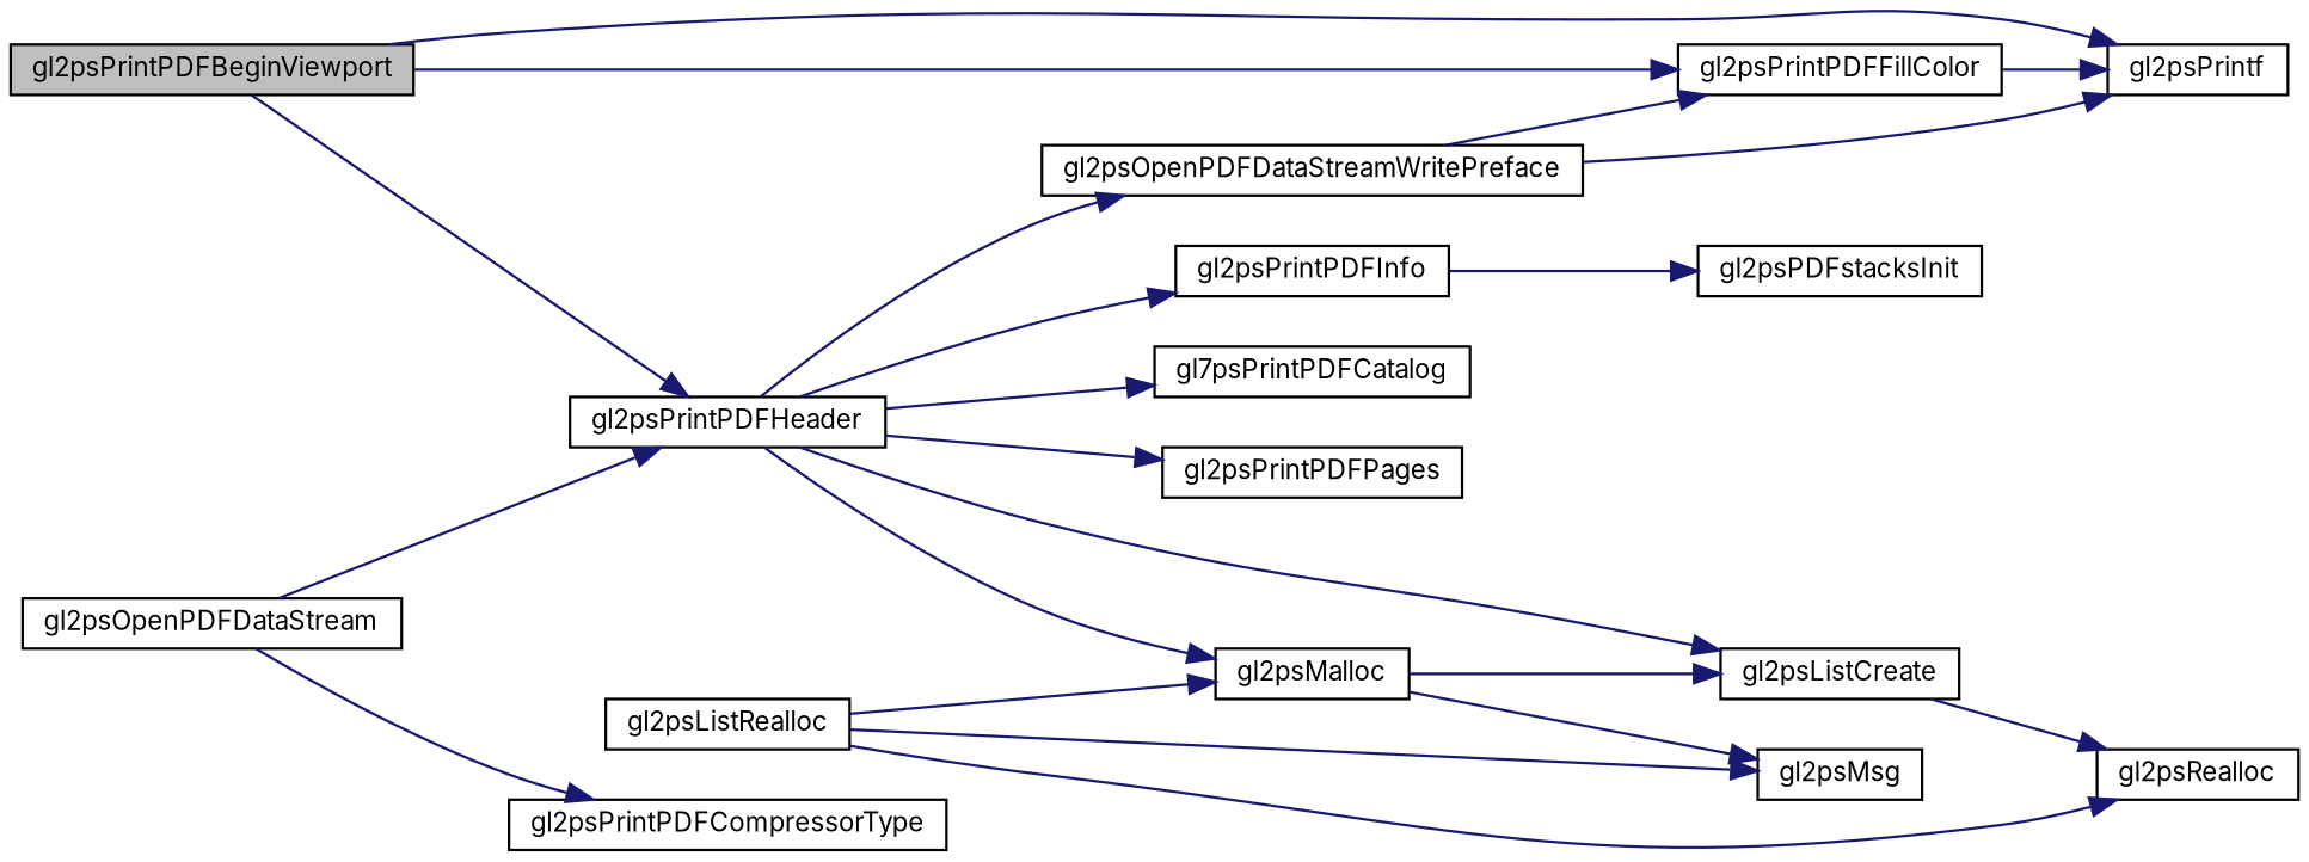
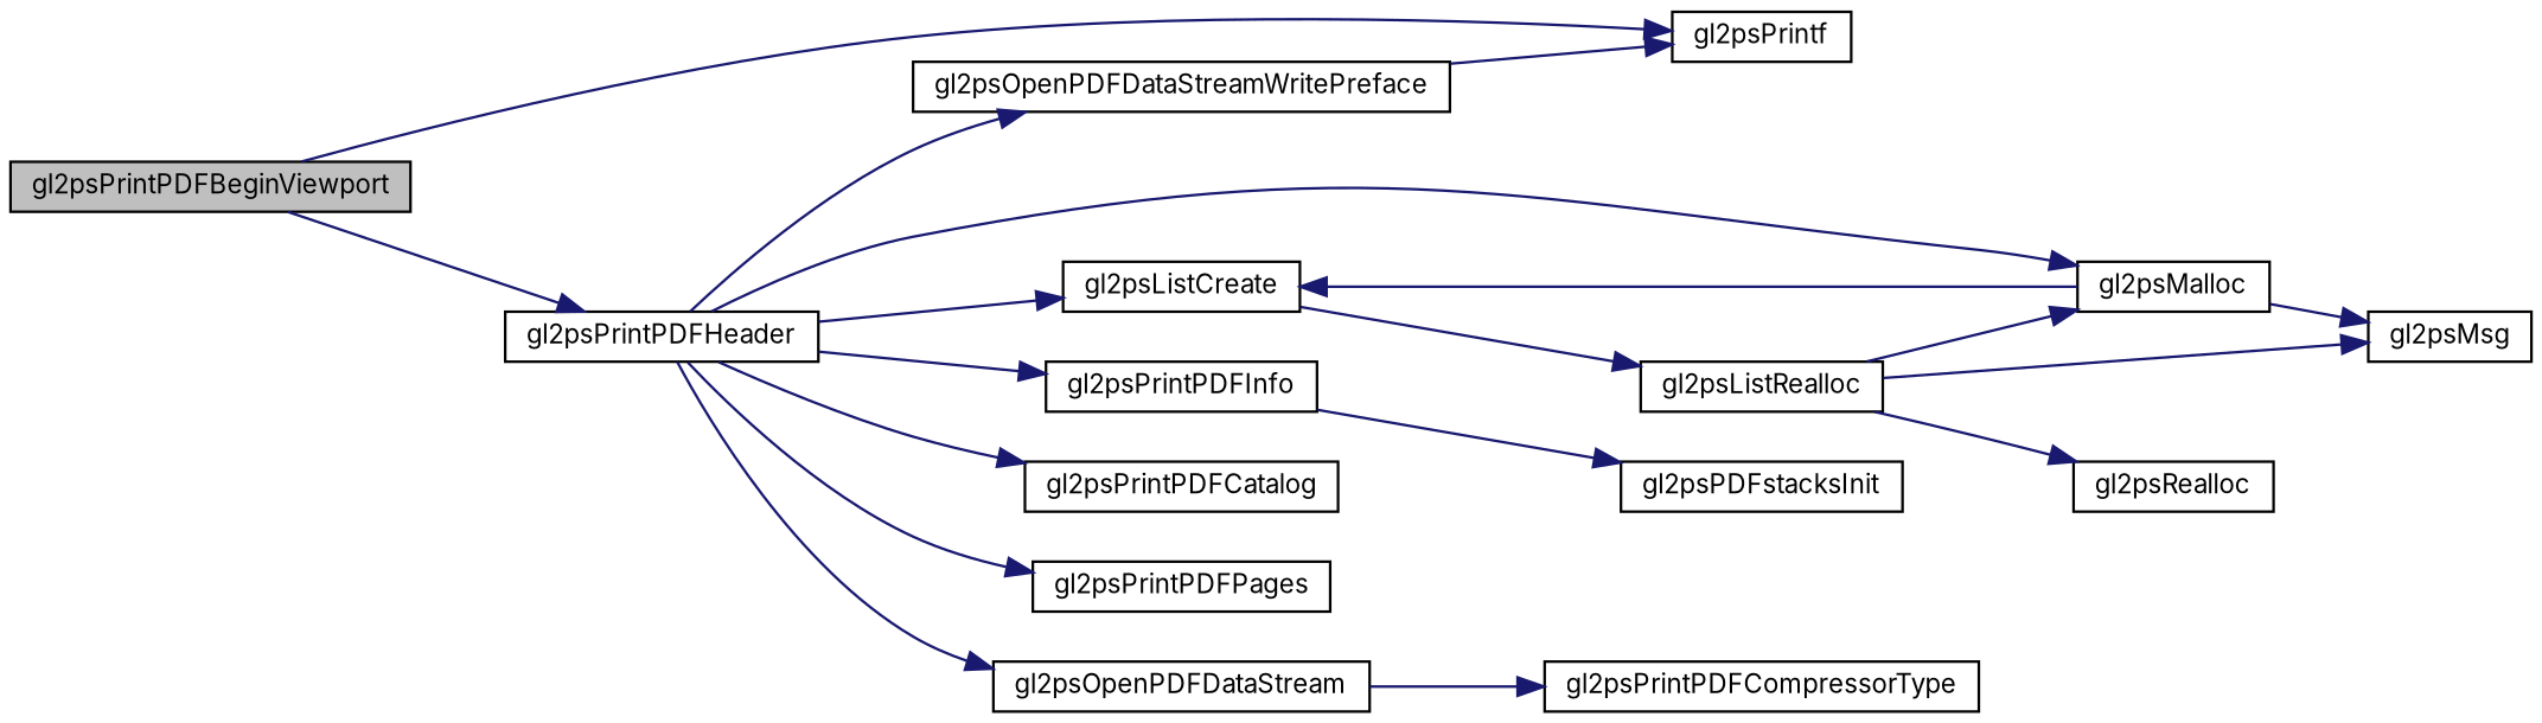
  digraph {
    fontname=Inter
    rankdir=LR
    node [color=black fillcolor=white fontname=Inter fontsize=10 shape=record style=filled]
    edge [color=midnightblue fontname=Inter fontsize=10 labelfontname=FreeSans labelfontsize=10 style=solid]
    n1 [fillcolor=grey75 fontcolor=black height=0.2 label=gl2psPrintPDFBeginViewport width=0.4]
    n2 [height=0.2 label=gl2psPrintf width=0.4]
-   n3 [height=0.2 label=gl2psPrintPDFFillColor width=0.4]
    n4 [height=0.2 label=gl2psPrintPDFHeader width=0.4]
    n5 [height=0.2 label=gl2psListCreate width=0.4]
    n6 [height=0.2 label=gl2psMalloc width=0.4]
    n7 [height=0.2 label=gl2psPrintPDFInfo width=0.4]
-   n8 [height=0.2 label=gl7psPrintPDFCatalog width=0.4]
+   n8 [height=0.2 label=gl2psPrintPDFCatalog width=0.4]
    n9 [height=0.2 label=gl2psPrintPDFPages width=0.4]
    n10 [height=0.2 label=gl2psOpenPDFDataStream width=0.4]
    n11 [height=0.2 label=gl2psOpenPDFDataStreamWritePreface width=0.4]
    n12 [height=0.2 label=gl2psListRealloc width=0.4]
    n13 [height=0.2 label=gl2psMsg width=0.4]
    n14 [height=0.2 label=gl2psPDFstacksInit width=0.4]
    n15 [height=0.2 label=gl2psPrintPDFCompressorType width=0.4]
    n16 [height=0.2 label=gl2psRealloc width=0.4]
    n1 -> n2
-   n1 -> n3
    n1 -> n4
-   n3 -> n2
    n4 -> n5
    n4 -> n6
    n4 -> n7
    n4 -> n8
    n4 -> n9
-   n10 -> n4
+   n4 -> n10
    n4 -> n11
-   n5 -> n16
+   n5 -> n12
    n6 -> n5
    n6 -> n13
    n7 -> n14
    n10 -> n15
    n11 -> n2
-   n11 -> n3
    n12 -> n6
    n12 -> n13
    n12 -> n16
  }
